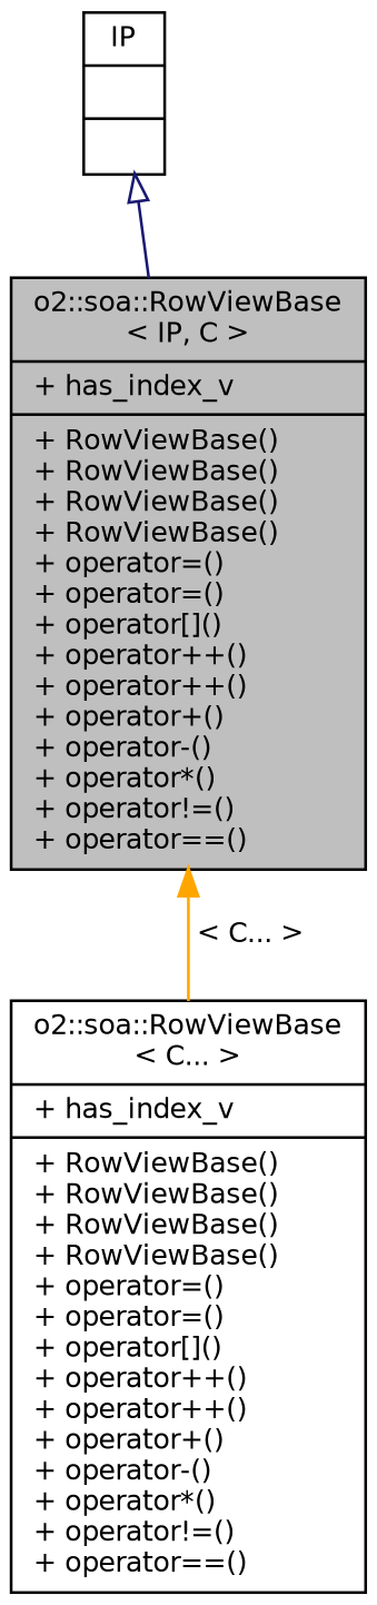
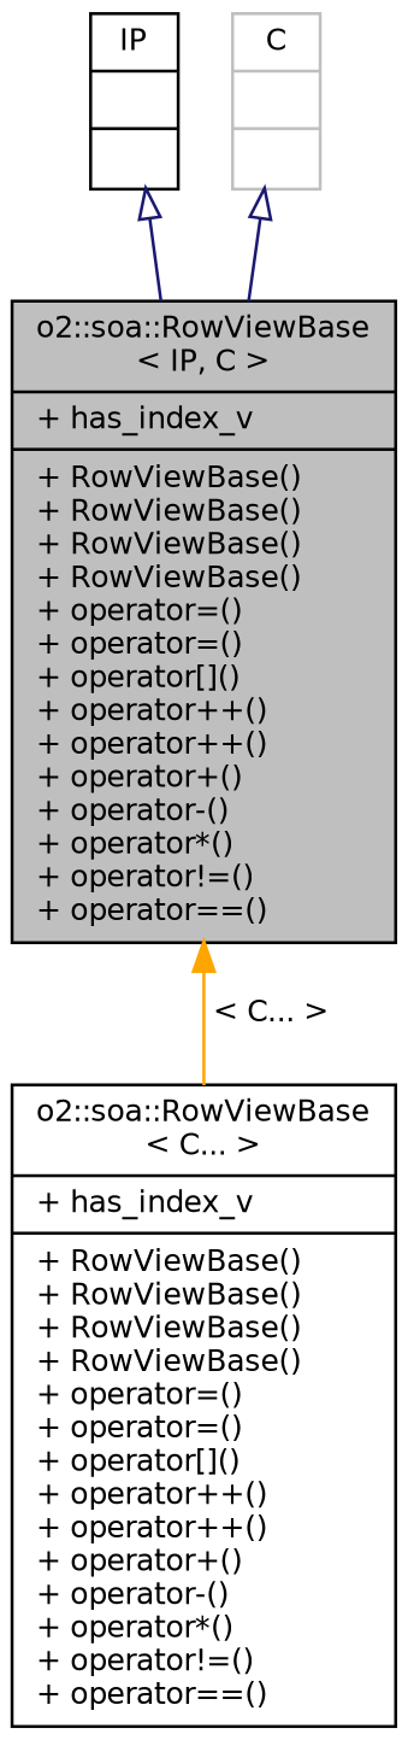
  digraph {
    fontname="DejaVu Sans"
    node [color=black fontname="DejaVu Sans" fontsize=10 shape=record]
    edge [color=midnightblue dir=back fontname="DejaVu Sans" fontsize=10 labelfontname=Helvetica labelfontsize=10 style=solid arrowtail=onormal]
    n1 [fillcolor=grey75 fontcolor=black height=0.2 label="{o2::soa::RowViewBase\l\< IP, C \>\n|+ has_index_v\l|+ RowViewBase()\l+ RowViewBase()\l+ RowViewBase()\l+ RowViewBase()\l+ operator=()\l+ operator=()\l+ operator[]()\l+ operator++()\l+ operator++()\l+ operator+()\l+ operator-()\l+ operator*()\l+ operator!=()\l+ operator==()\l}" style=filled width=0.4]
    n2 [height=0.2 label="{o2::soa::RowViewBase\l\< C... \>\n|+ has_index_v\l|+ RowViewBase()\l+ RowViewBase()\l+ RowViewBase()\l+ RowViewBase()\l+ operator=()\l+ operator=()\l+ operator[]()\l+ operator++()\l+ operator++()\l+ operator+()\l+ operator-()\l+ operator*()\l+ operator!=()\l+ operator==()\l}" width=0.4]
    n3 [height=0.2 label="{IP\n||}" width=0.4]
+   n4 [color=grey75 height=0.2 label="{C\n||}" width=0.4]
    n1 -> n2 [color=orange label=" \< C... \>" arrowtail=""]
    n3 -> n1
+   n4 -> n1
  }
